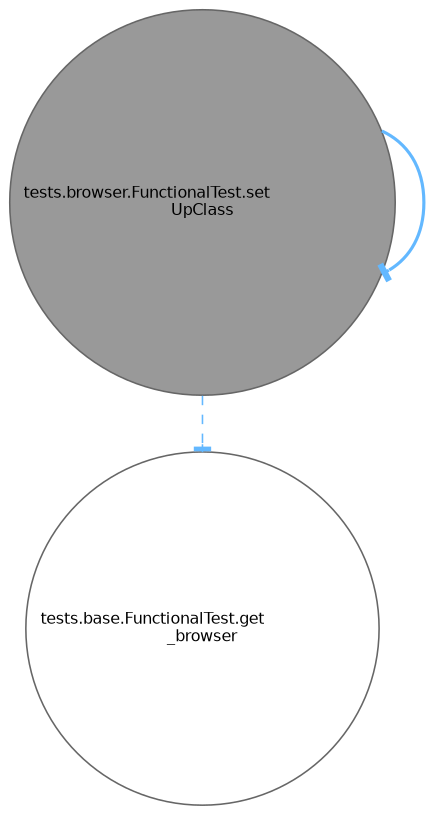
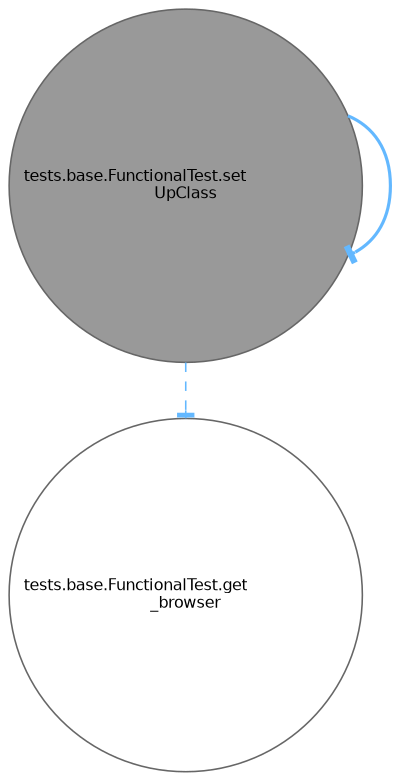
  digraph {
    rankdir=TB
    node [fontname=Helvetica fontsize=10 shape=circle style=filled]
    edge [color=steelblue1 fontname=Helvetica fontsize=10 labelfontname=Helvetica labelfontsize=10 arrowhead=tee]
-   n1 [color=gray40 fillcolor=grey60 fontcolor=black height=0.2 label="tests.browser.FunctionalTest.set\lUpClass" width=0.4]
+   n1 [color=gray40 fillcolor=grey60 fontcolor=black height=0.2 label="tests.base.FunctionalTest.set\lUpClass" width=0.4]
    n2 [color=grey40 fillcolor=white height=0.2 label="tests.base.FunctionalTest.get\l_browser" width=0.4]
    n1 -> n1 [style=bold]
    n1 -> n2 [style=dashed]
  }
